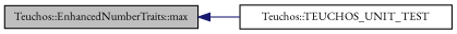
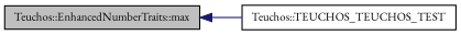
  digraph {
    rankdir=LR
    fontname="EB Garamond"
    node [color=black fontname="EB Garamond" fontsize=10 shape=record style=filled]
    n1 [fillcolor=grey75 fontcolor=black height=0.2 label="Teuchos::EnhancedNumberTraits::max" width=0.4]
-   n2 [fillcolor=white height=0.2 label="Teuchos::TEUCHOS_UNIT_TEST" width=0.4]
+   n2 [fillcolor=white height=0.2 label="Teuchos::TEUCHOS_TEUCHOS_TEST" width=0.4]
    n1 -> n2 [color=midnightblue dir=back fontname="EB Garamond" fontsize=10 labelfontname=Helvetica labelfontsize=10 style=solid]
  }
